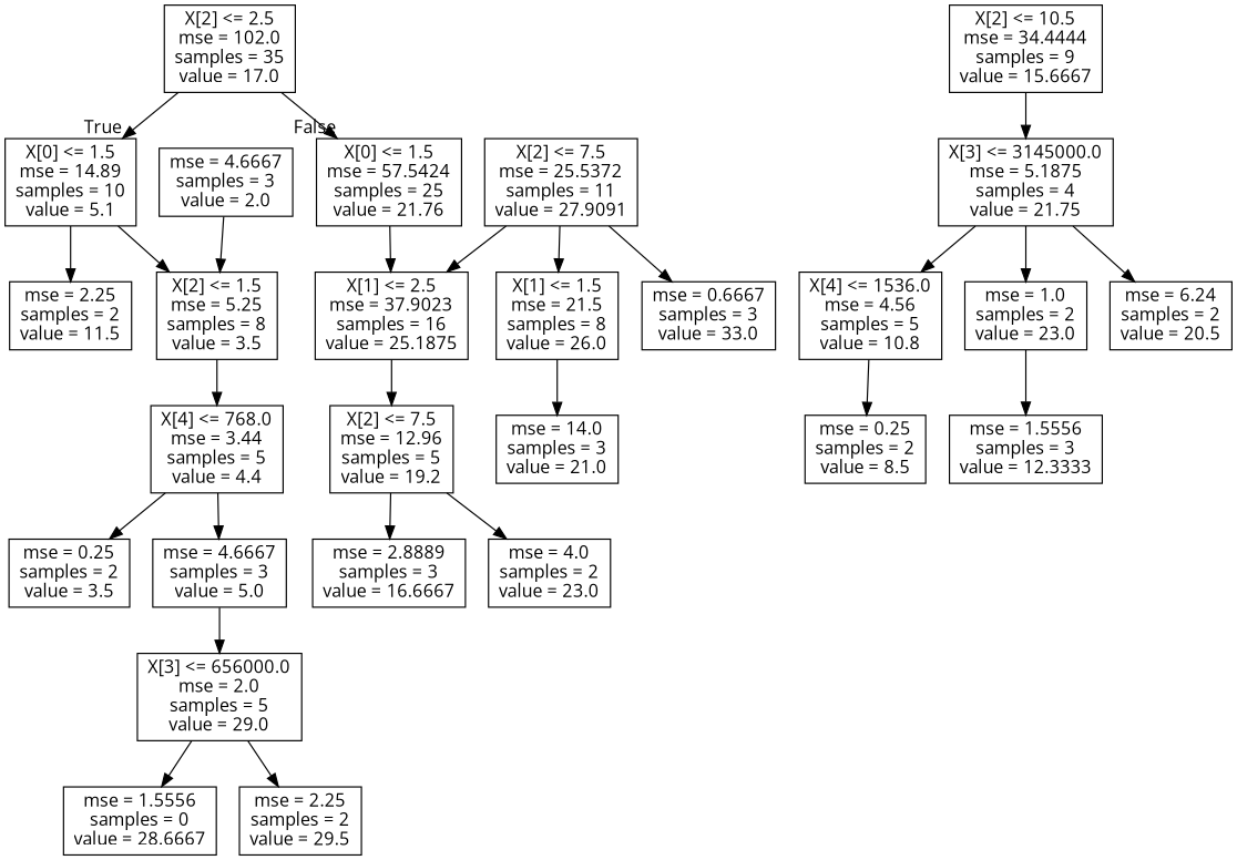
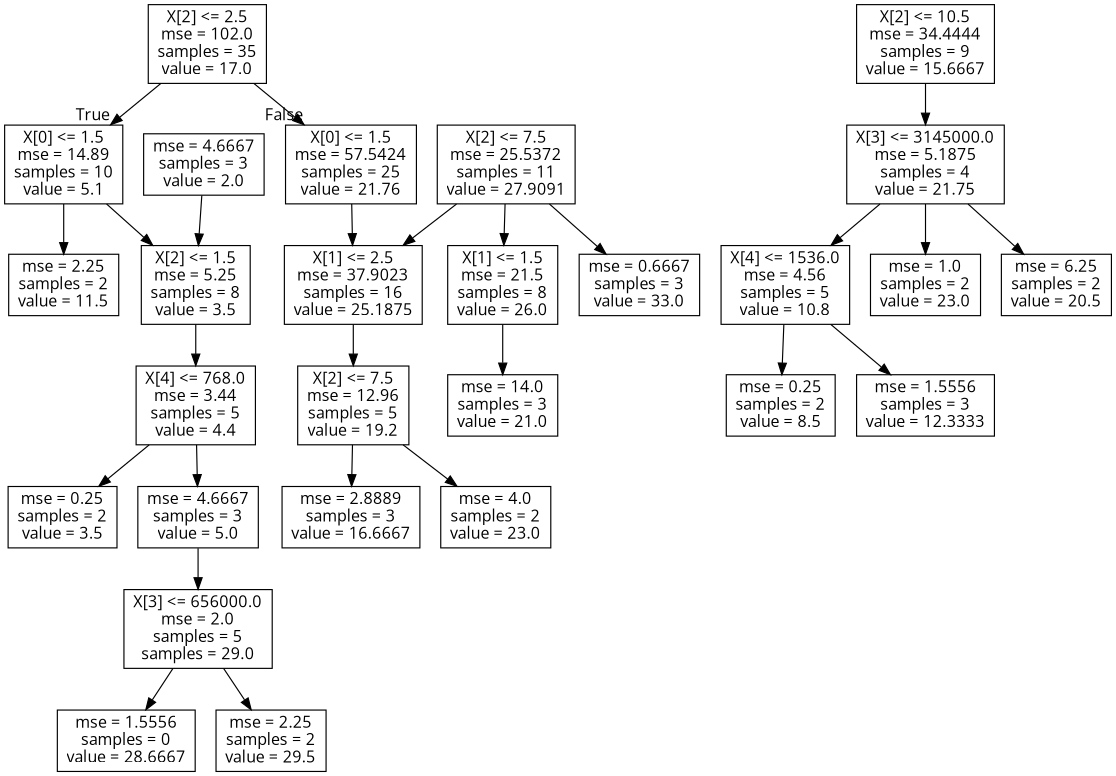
  digraph {
    fontname="Open Sans"
    node [fontname="Open Sans" shape=box]
    edge [fontname="Open Sans"]
    n1 [label="X[2] <= 2.5\nmse = 102.0\nsamples = 35\nvalue = 17.0"]
    n2 [label="X[0] <= 1.5\nmse = 14.89\nsamples = 10\nvalue = 5.1"]
    n3 [label="X[0] <= 1.5\nmse = 57.5424\nsamples = 25\nvalue = 21.76"]
    n4 [label="mse = 2.25\nsamples = 2\nvalue = 11.5"]
    n5 [label="X[2] <= 1.5\nmse = 5.25\nsamples = 8\nvalue = 3.5"]
    n6 [label="X[1] <= 2.5\nmse = 37.9023\nsamples = 16\nvalue = 25.1875"]
    n7 [label="X[4] <= 768.0\nmse = 3.44\nsamples = 5\nvalue = 4.4"]
    n8 [label="mse = 4.6667\nsamples = 3\nvalue = 2.0"]
    n9 [label="mse = 0.25\nsamples = 2\nvalue = 3.5"]
    n10 [label="mse = 4.6667\nsamples = 3\nvalue = 5.0"]
-   n11 [label="X[3] <= 656000.0\nmse = 2.0\nsamples = 5\nvalue = 29.0"]
+   n11 [label="X[3] <= 656000.0\nmse = 2.0\nsamples = 5\nsamples = 29.0"]
    n12 [label="X[2] <= 7.5\nmse = 12.96\nsamples = 5\nvalue = 19.2"]
    n13 [label="X[2] <= 10.5\nmse = 34.4444\nsamples = 9\nvalue = 15.6667"]
    n14 [label="X[3] <= 3145000.0\nmse = 5.1875\nsamples = 4\nvalue = 21.75"]
    n15 [label="X[2] <= 7.5\nmse = 25.5372\nsamples = 11\nvalue = 27.9091"]
    n16 [label="X[1] <= 1.5\nmse = 21.5\nsamples = 8\nvalue = 26.0"]
    n17 [label="mse = 0.6667\nsamples = 3\nvalue = 33.0"]
    n18 [label="mse = 2.8889\nsamples = 3\nvalue = 16.6667"]
    n19 [label="mse = 4.0\nsamples = 2\nvalue = 23.0"]
    n20 [label="mse = 14.0\nsamples = 3\nvalue = 21.0"]
    n21 [label="mse = 1.5556\nsamples = 0\nvalue = 28.6667"]
    n22 [label="mse = 2.25\nsamples = 2\nvalue = 29.5"]
    n23 [label="X[4] <= 1536.0\nmse = 4.56\nsamples = 5\nvalue = 10.8"]
    n24 [label="mse = 0.25\nsamples = 2\nvalue = 8.5"]
    n25 [label="mse = 1.5556\nsamples = 3\nvalue = 12.3333"]
    n26 [label="mse = 1.0\nsamples = 2\nvalue = 23.0"]
-   n27 [label="mse = 6.24\nsamples = 2\nvalue = 20.5"]
+   n27 [label="mse = 6.25\nsamples = 2\nvalue = 20.5"]
    n1 -> n2 [headlabel=True labelangle=45 labeldistance=2.5]
    n1 -> n3 [headlabel=False labelangle=-45 labeldistance=2.5]
    n2 -> n4
    n2 -> n5
    n3 -> n6
    n5 -> n7
    n6 -> n12
    n7 -> n9
    n7 -> n10
    n8 -> n5
    n10 -> n11
    n11 -> n21
    n11 -> n22
    n12 -> n18
    n12 -> n19
    n13 -> n14
    n14 -> n23
    n14 -> n26
    n14 -> n27
    n15 -> n6
    n15 -> n16
    n15 -> n17
    n16 -> n20
    n23 -> n24
-   n26 -> n25
+   n23 -> n25
  }
